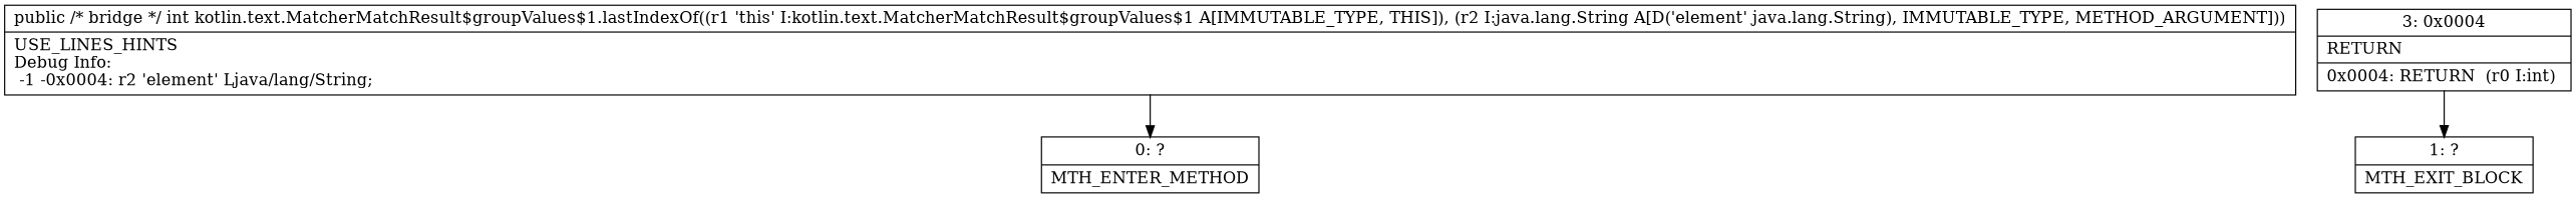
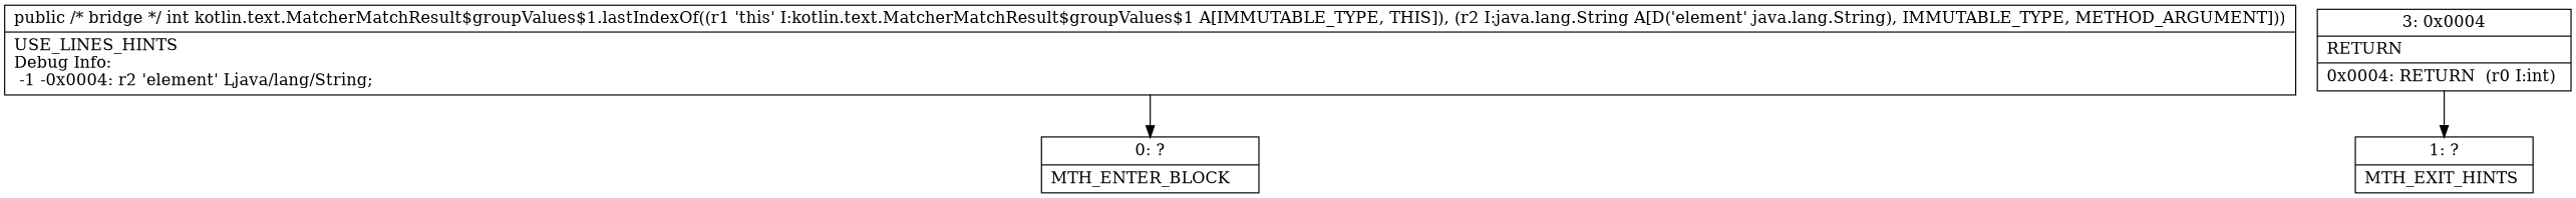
  digraph {
    node [shape=record]
-   n1 [label="{0\:\ ?|MTH_ENTER_METHOD\l}"]
+   n1 [label="{0\:\ ?|MTH_ENTER_BLOCK\l}"]
    n2 [label="{3\:\ 0x0004|RETURN\l|0x0004: RETURN  (r0 I:int) \l}"]
-   n3 [label="{1\:\ ?|MTH_EXIT_BLOCK\l}"]
+   n3 [label="{1\:\ ?|MTH_EXIT_HINTS\l}"]
    n4 [label="{public \/* bridge *\/ int kotlin.text.MatcherMatchResult$groupValues$1.lastIndexOf((r1 'this' I:kotlin.text.MatcherMatchResult$groupValues$1 A[IMMUTABLE_TYPE, THIS]), (r2 I:java.lang.String A[D('element' java.lang.String), IMMUTABLE_TYPE, METHOD_ARGUMENT]))  | USE_LINES_HINTS\lDebug Info:\l  \-1 \-0x0004: r2 'element' Ljava\/lang\/String;\l}"]
    n2 -> n3
    n4 -> n1
  }
